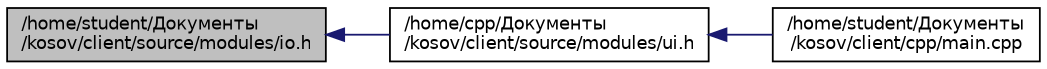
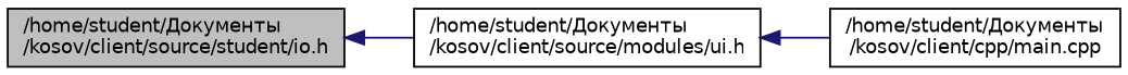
  digraph {
    rankdir=LR
    node [color=black fillcolor=white fontname=Helvetica fontsize=10 shape=record style=filled]
    edge [color=midnightblue dir=back fontname=Helvetica fontsize=10 labelfontname=Helvetica labelfontsize=10 style=solid]
-   n1 [fillcolor=grey75 fontcolor=black height=0.2 label="/home/student/Документы\l/kosov/client/source/modules/io.h" width=0.4]
-   n2 [height=0.2 label="/home/cpp/Документы\l/kosov/client/source/modules/ui.h" width=0.4]
+   n1 [fillcolor=grey75 fontcolor=black height=0.2 label="/home/student/Документы\l/kosov/client/source/student/io.h" width=0.4]
+   n2 [height=0.2 label="/home/student/Документы\l/kosov/client/source/modules/ui.h" width=0.4]
    n3 [height=0.2 label="/home/student/Документы\l/kosov/client/cpp/main.cpp" width=0.4]
    n1 -> n2
    n2 -> n3
  }
